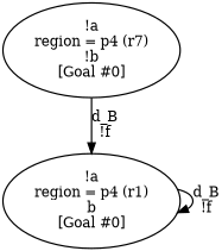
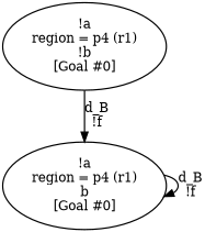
  digraph {
    rankdir=TB
    node [fontsize=20 style=bold]
    edge [arrowsize=1.5 fontsize=20 style=bold]
    n1 [height=0 label="!a\nregion = p4 (r1)\nb\n[Goal #0]" width=0]
-   n2 [height=0 label="!a\nregion = p4 (r7)\n!b\n[Goal #0]" width=0]
+   n2 [height=0 label="!a\nregion = p4 (r1)\n!b\n[Goal #0]" width=0]
    n1 -> n1 [label="d_B\n!f"]
    n2 -> n1 [label="d_B\n!f"]
  }
